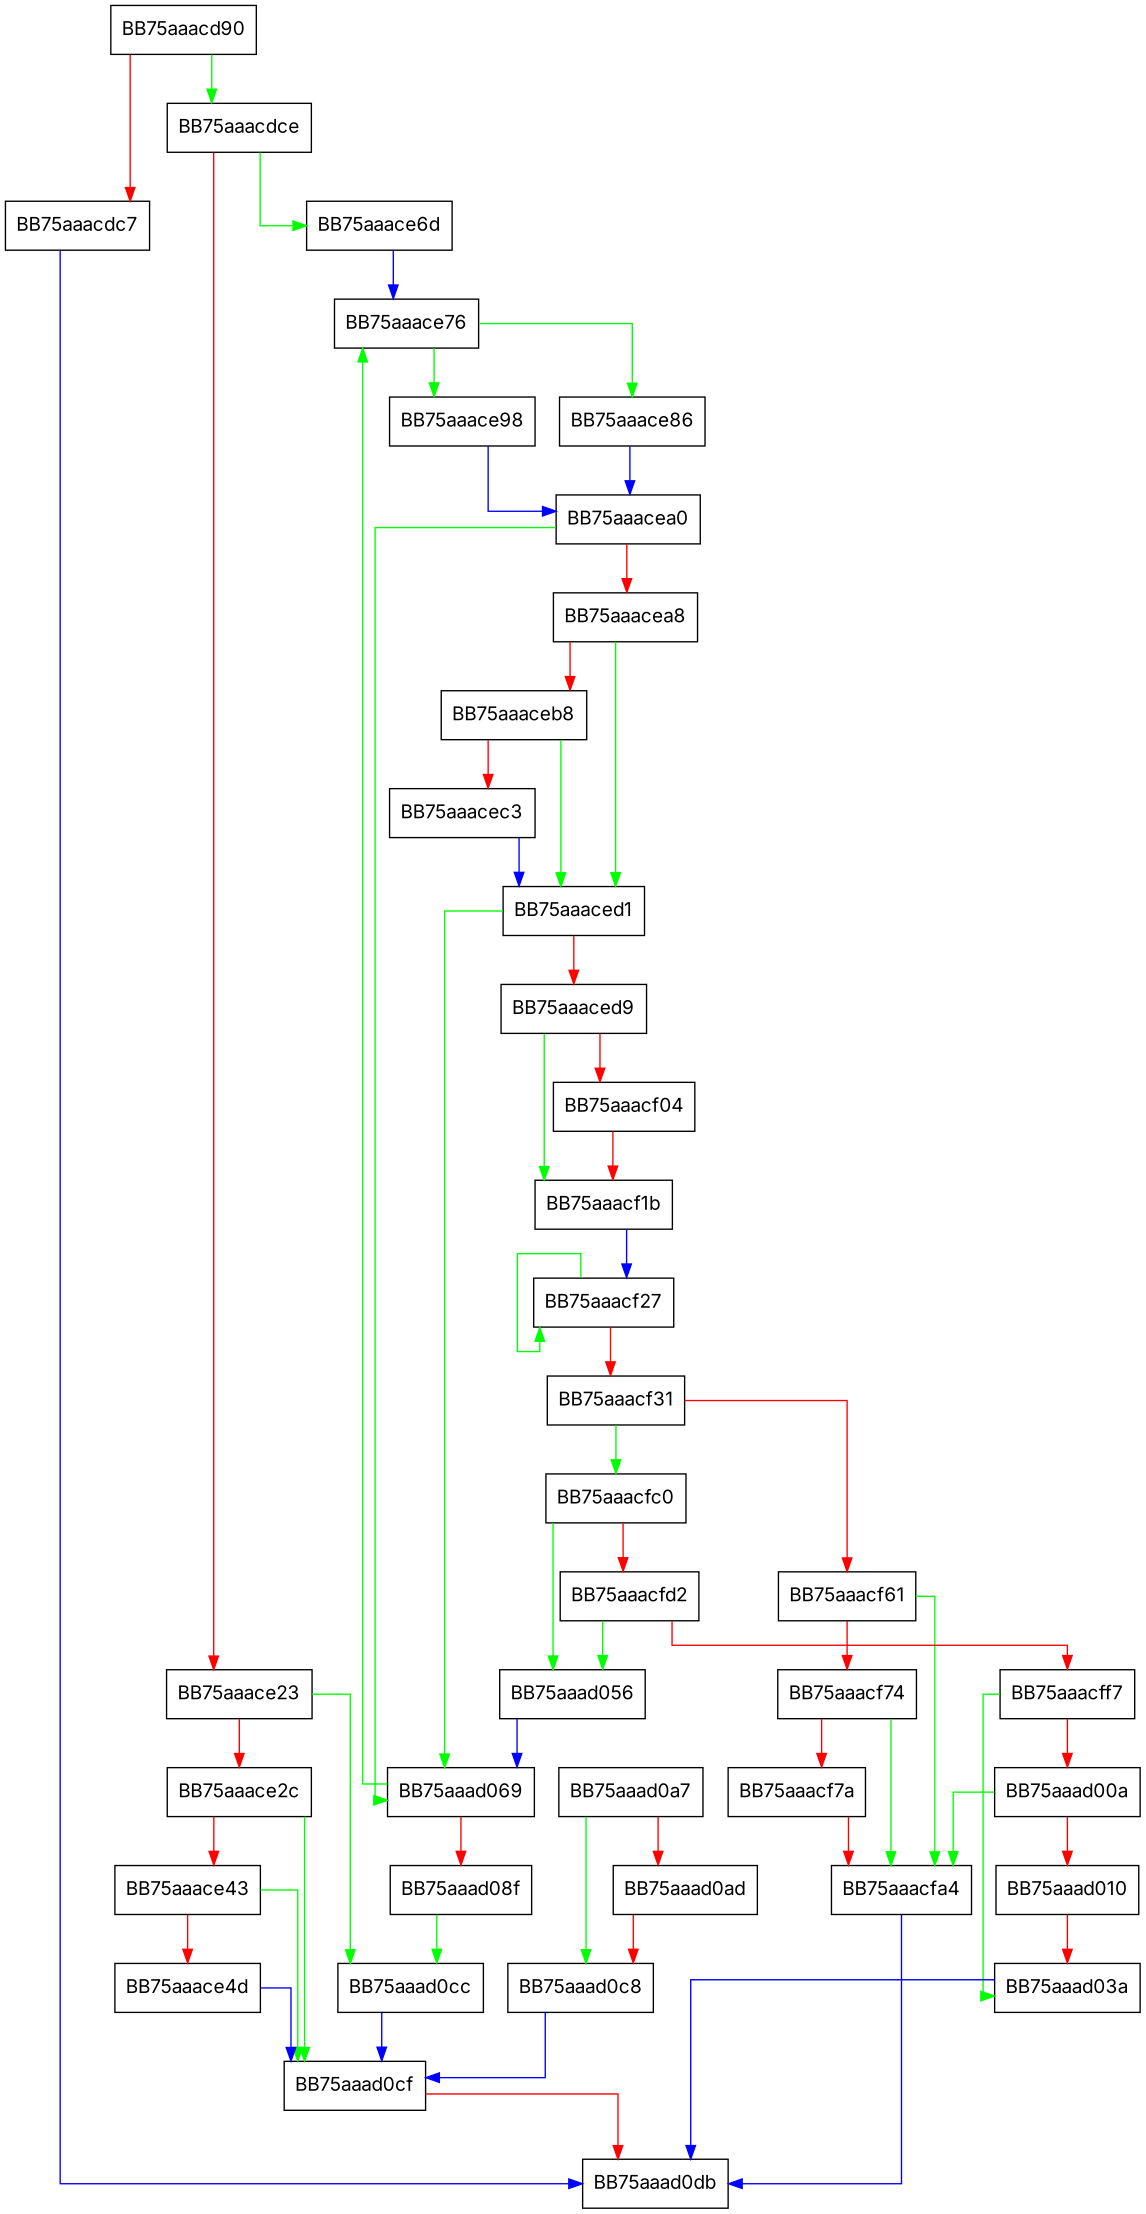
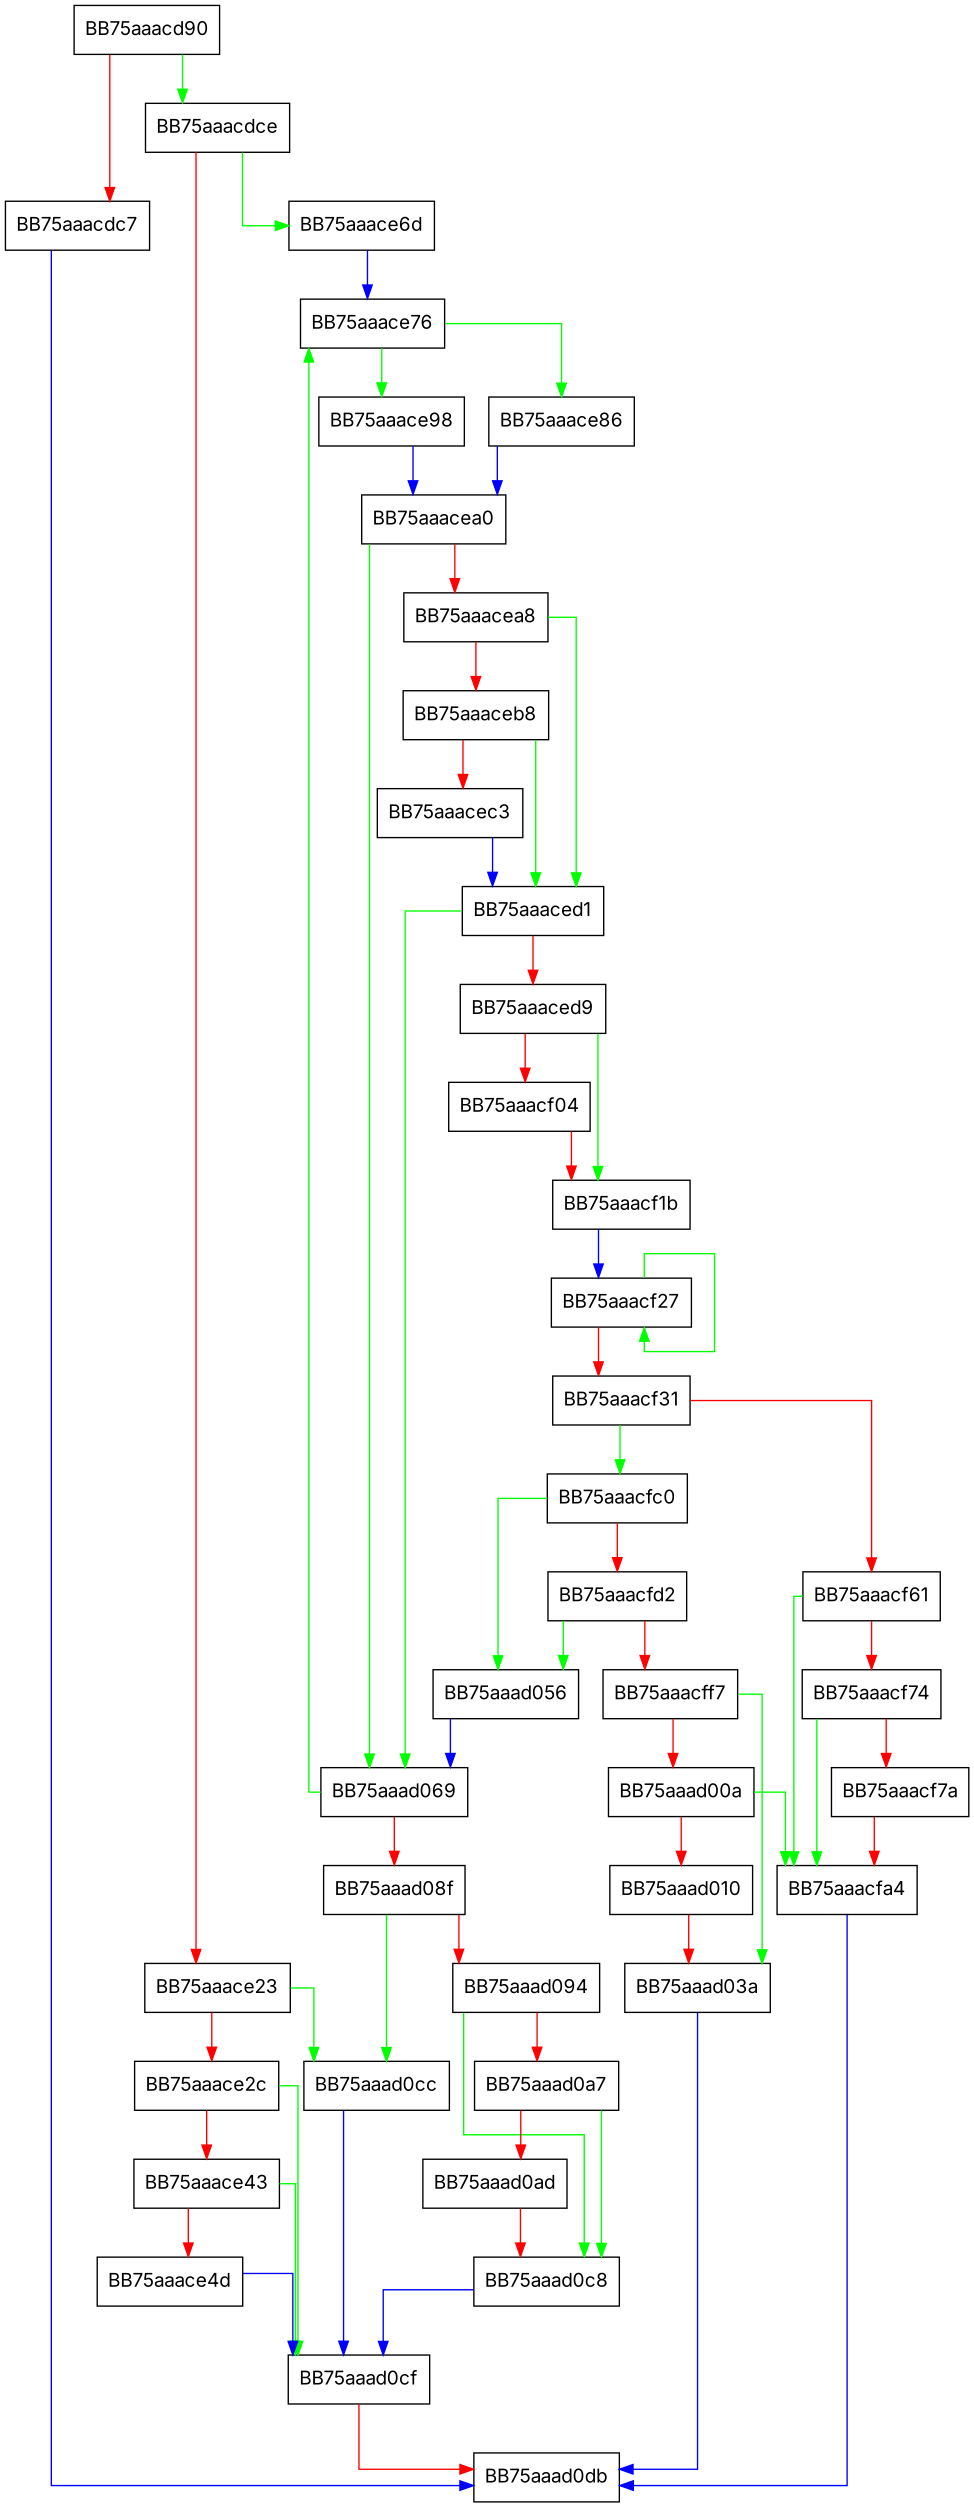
  digraph {
    fontname=Inter
    splines=ortho
    node [fontname=Inter shape=box]
    edge [color=red fontname=Inter]
    BB75aaacd90
    BB75aaacdce
    BB75aaacdc7
    BB75aaace6d
    BB75aaace23
    BB75aaad0db
    BB75aaace76
    BB75aaad0cc
    BB75aaace2c
    BB75aaace98
    BB75aaace86
    BB75aaad0cf
    BB75aaace43
    BB75aaace4d
    BB75aaacea0
    BB75aaad069
    BB75aaacea8
    BB75aaad08f
    BB75aaaced1
    BB75aaaceb8
+   BB75aaad094
    BB75aaaced9
    BB75aaacec3
    BB75aaacf1b
    BB75aaacf04
    BB75aaacf27
    BB75aaacf31
    BB75aaacfc0
    BB75aaacf61
    BB75aaad056
    BB75aaacfd2
    BB75aaacfa4
    BB75aaacf74
    BB75aaacff7
    BB75aaacf7a
    BB75aaad03a
    BB75aaad00a
    BB75aaad010
    BB75aaad0c8
    BB75aaad0a7
    BB75aaad0ad
    BB75aaacd90 -> BB75aaacdce [color=green]
    BB75aaacd90 -> BB75aaacdc7
    BB75aaacdce -> BB75aaace6d [color=green]
    BB75aaacdce -> BB75aaace23
    BB75aaacdc7 -> BB75aaad0db [color=blue]
    BB75aaace6d -> BB75aaace76 [color=blue]
    BB75aaace23 -> BB75aaad0cc [color=green]
    BB75aaace23 -> BB75aaace2c
    BB75aaace76 -> BB75aaace98 [color=green]
    BB75aaace76 -> BB75aaace86 [color=green]
    BB75aaad0cc -> BB75aaad0cf [color=blue]
    BB75aaace2c -> BB75aaad0cf [color=green]
    BB75aaace2c -> BB75aaace43
    BB75aaace98 -> BB75aaacea0 [color=blue]
    BB75aaace86 -> BB75aaacea0 [color=blue]
    BB75aaad0cf -> BB75aaad0db
    BB75aaace43 -> BB75aaad0cf [color=green]
    BB75aaace43 -> BB75aaace4d
    BB75aaace4d -> BB75aaad0cf [color=blue]
    BB75aaacea0 -> BB75aaad069 [color=green]
    BB75aaacea0 -> BB75aaacea8
    BB75aaad069 -> BB75aaace76 [color=green]
    BB75aaad069 -> BB75aaad08f
    BB75aaacea8 -> BB75aaaced1 [color=green]
    BB75aaacea8 -> BB75aaaceb8
    BB75aaad08f -> BB75aaad0cc [color=green]
+   BB75aaad08f -> BB75aaad094
    BB75aaaced1 -> BB75aaad069 [color=green]
    BB75aaaced1 -> BB75aaaced9
    BB75aaaceb8 -> BB75aaaced1 [color=green]
    BB75aaaceb8 -> BB75aaacec3
+   BB75aaad094 -> BB75aaad0c8 [color=green]
+   BB75aaad094 -> BB75aaad0a7
    BB75aaaced9 -> BB75aaacf1b [color=green]
    BB75aaaced9 -> BB75aaacf04
    BB75aaacec3 -> BB75aaaced1 [color=blue]
    BB75aaacf1b -> BB75aaacf27 [color=blue]
    BB75aaacf04 -> BB75aaacf1b
    BB75aaacf27 -> BB75aaacf27 [color=green]
    BB75aaacf27 -> BB75aaacf31
    BB75aaacf31 -> BB75aaacfc0 [color=green]
    BB75aaacf31 -> BB75aaacf61
    BB75aaacfc0 -> BB75aaad056 [color=green]
    BB75aaacfc0 -> BB75aaacfd2
    BB75aaacf61 -> BB75aaacfa4 [color=green]
    BB75aaacf61 -> BB75aaacf74
    BB75aaad056 -> BB75aaad069 [color=blue]
    BB75aaacfd2 -> BB75aaad056 [color=green]
    BB75aaacfd2 -> BB75aaacff7
    BB75aaacfa4 -> BB75aaad0db [color=blue]
    BB75aaacf74 -> BB75aaacfa4 [color=green]
    BB75aaacf74 -> BB75aaacf7a
    BB75aaacff7 -> BB75aaad03a [color=green]
    BB75aaacff7 -> BB75aaad00a
    BB75aaacf7a -> BB75aaacfa4
    BB75aaad03a -> BB75aaad0db [color=blue]
    BB75aaad00a -> BB75aaacfa4 [color=green]
    BB75aaad00a -> BB75aaad010
    BB75aaad010 -> BB75aaad03a
    BB75aaad0c8 -> BB75aaad0cf [color=blue]
    BB75aaad0a7 -> BB75aaad0c8 [color=green]
    BB75aaad0a7 -> BB75aaad0ad
    BB75aaad0ad -> BB75aaad0c8
  }
